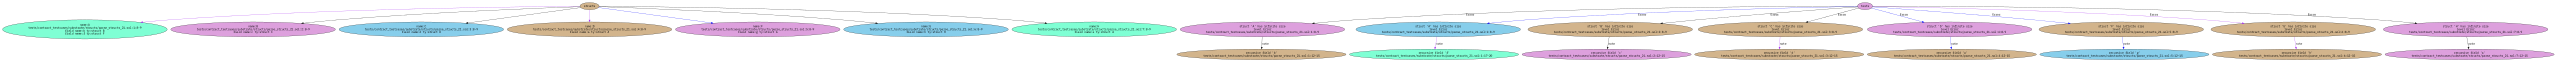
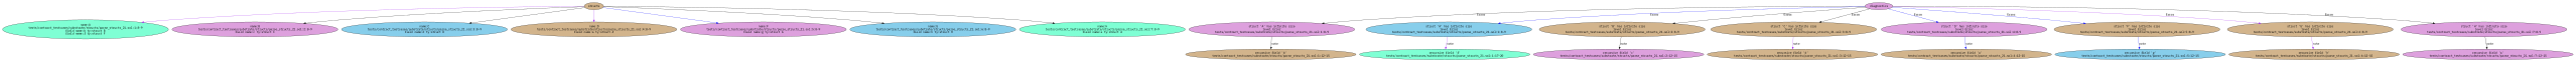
  strict digraph {
    fontname="IBM Plex Mono"
    node [style=filled fillcolor=tan fontname="IBM Plex Mono"]
    edge [color=black fontname="IBM Plex Mono"]
    n1 [label="name:A\ntests/contract_testcases/substrate/structs/parse_structs_21.sol:1:8-9\nfield name:b ty:struct B\nfield name:f ty:struct F" fillcolor=aquamarine]
    n2 [label="name:B\ntests/contract_testcases/substrate/structs/parse_structs_21.sol:2:8-9\nfield name:c ty:struct C" fillcolor=plum]
    n3 [label="name:C\ntests/contract_testcases/substrate/structs/parse_structs_21.sol:3:8-9\nfield name:d ty:struct D" fillcolor=skyblue]
    n4 [label="name:D\ntests/contract_testcases/substrate/structs/parse_structs_21.sol:4:8-9\nfield name:a ty:struct A"]
    n5 [label="name:F\ntests/contract_testcases/substrate/structs/parse_structs_21.sol:5:8-9\nfield name:g ty:struct G" fillcolor=plum]
    n6 [label="name:G\ntests/contract_testcases/substrate/structs/parse_structs_21.sol:6:8-9\nfield name:h ty:struct H" fillcolor=skyblue]
    n7 [label="name:H\ntests/contract_testcases/substrate/structs/parse_structs_21.sol:7:8-9\nfield name:a ty:struct A" fillcolor=aquamarine]
    n8 [label="struct 'A' has infinite size\nlevel Error\ntests/contract_testcases/substrate/structs/parse_structs_21.sol:1:8-9" fillcolor=plum]
    n9 [label="recursive field 'b'\ntests/contract_testcases/substrate/structs/parse_structs_21.sol:1:12-15"]
    n10 [label="struct 'A' has infinite size\nlevel Error\ntests/contract_testcases/substrate/structs/parse_structs_21.sol:1:8-9" fillcolor=skyblue]
    n11 [label="recursive field 'f'\ntests/contract_testcases/substrate/structs/parse_structs_21.sol:1:17-20" fillcolor=aquamarine]
    n12 [label="struct 'B' has infinite size\nlevel Error\ntests/contract_testcases/substrate/structs/parse_structs_21.sol:2:8-9"]
    n13 [label="recursive field 'c'\ntests/contract_testcases/substrate/structs/parse_structs_21.sol:2:12-15" fillcolor=plum]
    n14 [label="struct 'C' has infinite size\nlevel Error\ntests/contract_testcases/substrate/structs/parse_structs_21.sol:3:8-9"]
    n15 [label="recursive field 'd'\ntests/contract_testcases/substrate/structs/parse_structs_21.sol:3:12-15"]
    n16 [label="struct 'D' has infinite size\nlevel Error\ntests/contract_testcases/substrate/structs/parse_structs_21.sol:4:8-9" fillcolor=plum]
    n17 [label="recursive field 'a'\ntests/contract_testcases/substrate/structs/parse_structs_21.sol:4:12-15"]
    n18 [label="struct 'F' has infinite size\nlevel Error\ntests/contract_testcases/substrate/structs/parse_structs_21.sol:5:8-9"]
    n19 [label="recursive field 'g'\ntests/contract_testcases/substrate/structs/parse_structs_21.sol:5:12-15" fillcolor=skyblue]
    n20 [label="struct 'G' has infinite size\nlevel Error\ntests/contract_testcases/substrate/structs/parse_structs_21.sol:6:8-9"]
    n21 [label="recursive field 'h'\ntests/contract_testcases/substrate/structs/parse_structs_21.sol:6:12-15"]
    n22 [label="struct 'H' has infinite size\nlevel Error\ntests/contract_testcases/substrate/structs/parse_structs_21.sol:7:8-9" fillcolor=plum]
    n23 [label="recursive field 'a'\ntests/contract_testcases/substrate/structs/parse_structs_21.sol:7:12-15" fillcolor=plum]
    structs
-   diagnostics [fillcolor=plum label=tests]
+   diagnostics [fillcolor=plum]
    n8 -> n9 [label=note]
    n10 -> n11 [label=note color=purple]
    n12 -> n13 [label=note]
    n14 -> n15 [label=note color=purple]
    n16 -> n17 [label=note color=blue]
    n18 -> n19 [label=note color=blue]
    n20 -> n21 [label=note color=purple]
    n22 -> n23 [label=note]
    structs -> n1 [color=purple]
    structs -> n2
    structs -> n3
    structs -> n4 [color=purple]
    structs -> n5 [color=blue]
    structs -> n6
    structs -> n7
    diagnostics -> n8 [label=Error]
    diagnostics -> n10 [label=Error color=blue]
    diagnostics -> n12 [label=Error]
    diagnostics -> n14 [label=Error]
    diagnostics -> n16 [label=Error color=blue]
    diagnostics -> n18 [label=Error color=blue]
    diagnostics -> n20 [label=Error color=purple]
    diagnostics -> n22 [label=Error]
  }
